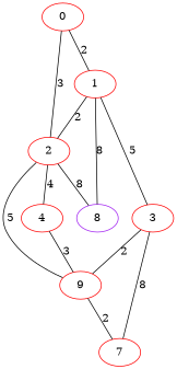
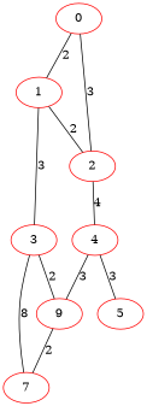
  graph {
    node [color=red weight=1]
    0
    1
    2
    3
-   8 [color=purple weight=4]
    n6 [label=9]
    7
    4
+   5
    0 -- 1 [label=2]
    0 -- 2 [label=3]
    1 -- 2 [label=2]
-   1 -- 3 [label=5]
-   1 -- 8 [label=8]
-   2 -- 8 [label=8]
-   2 -- n6 [label=5]
+   1 -- 3 [label=3]
    2 -- 4 [label=4]
    3 -- n6 [label=2]
    3 -- 7 [label=8]
    n6 -- 7 [label=2]
    4 -- n6 [label=3]
+   4 -- 5 [label=3]
  }
